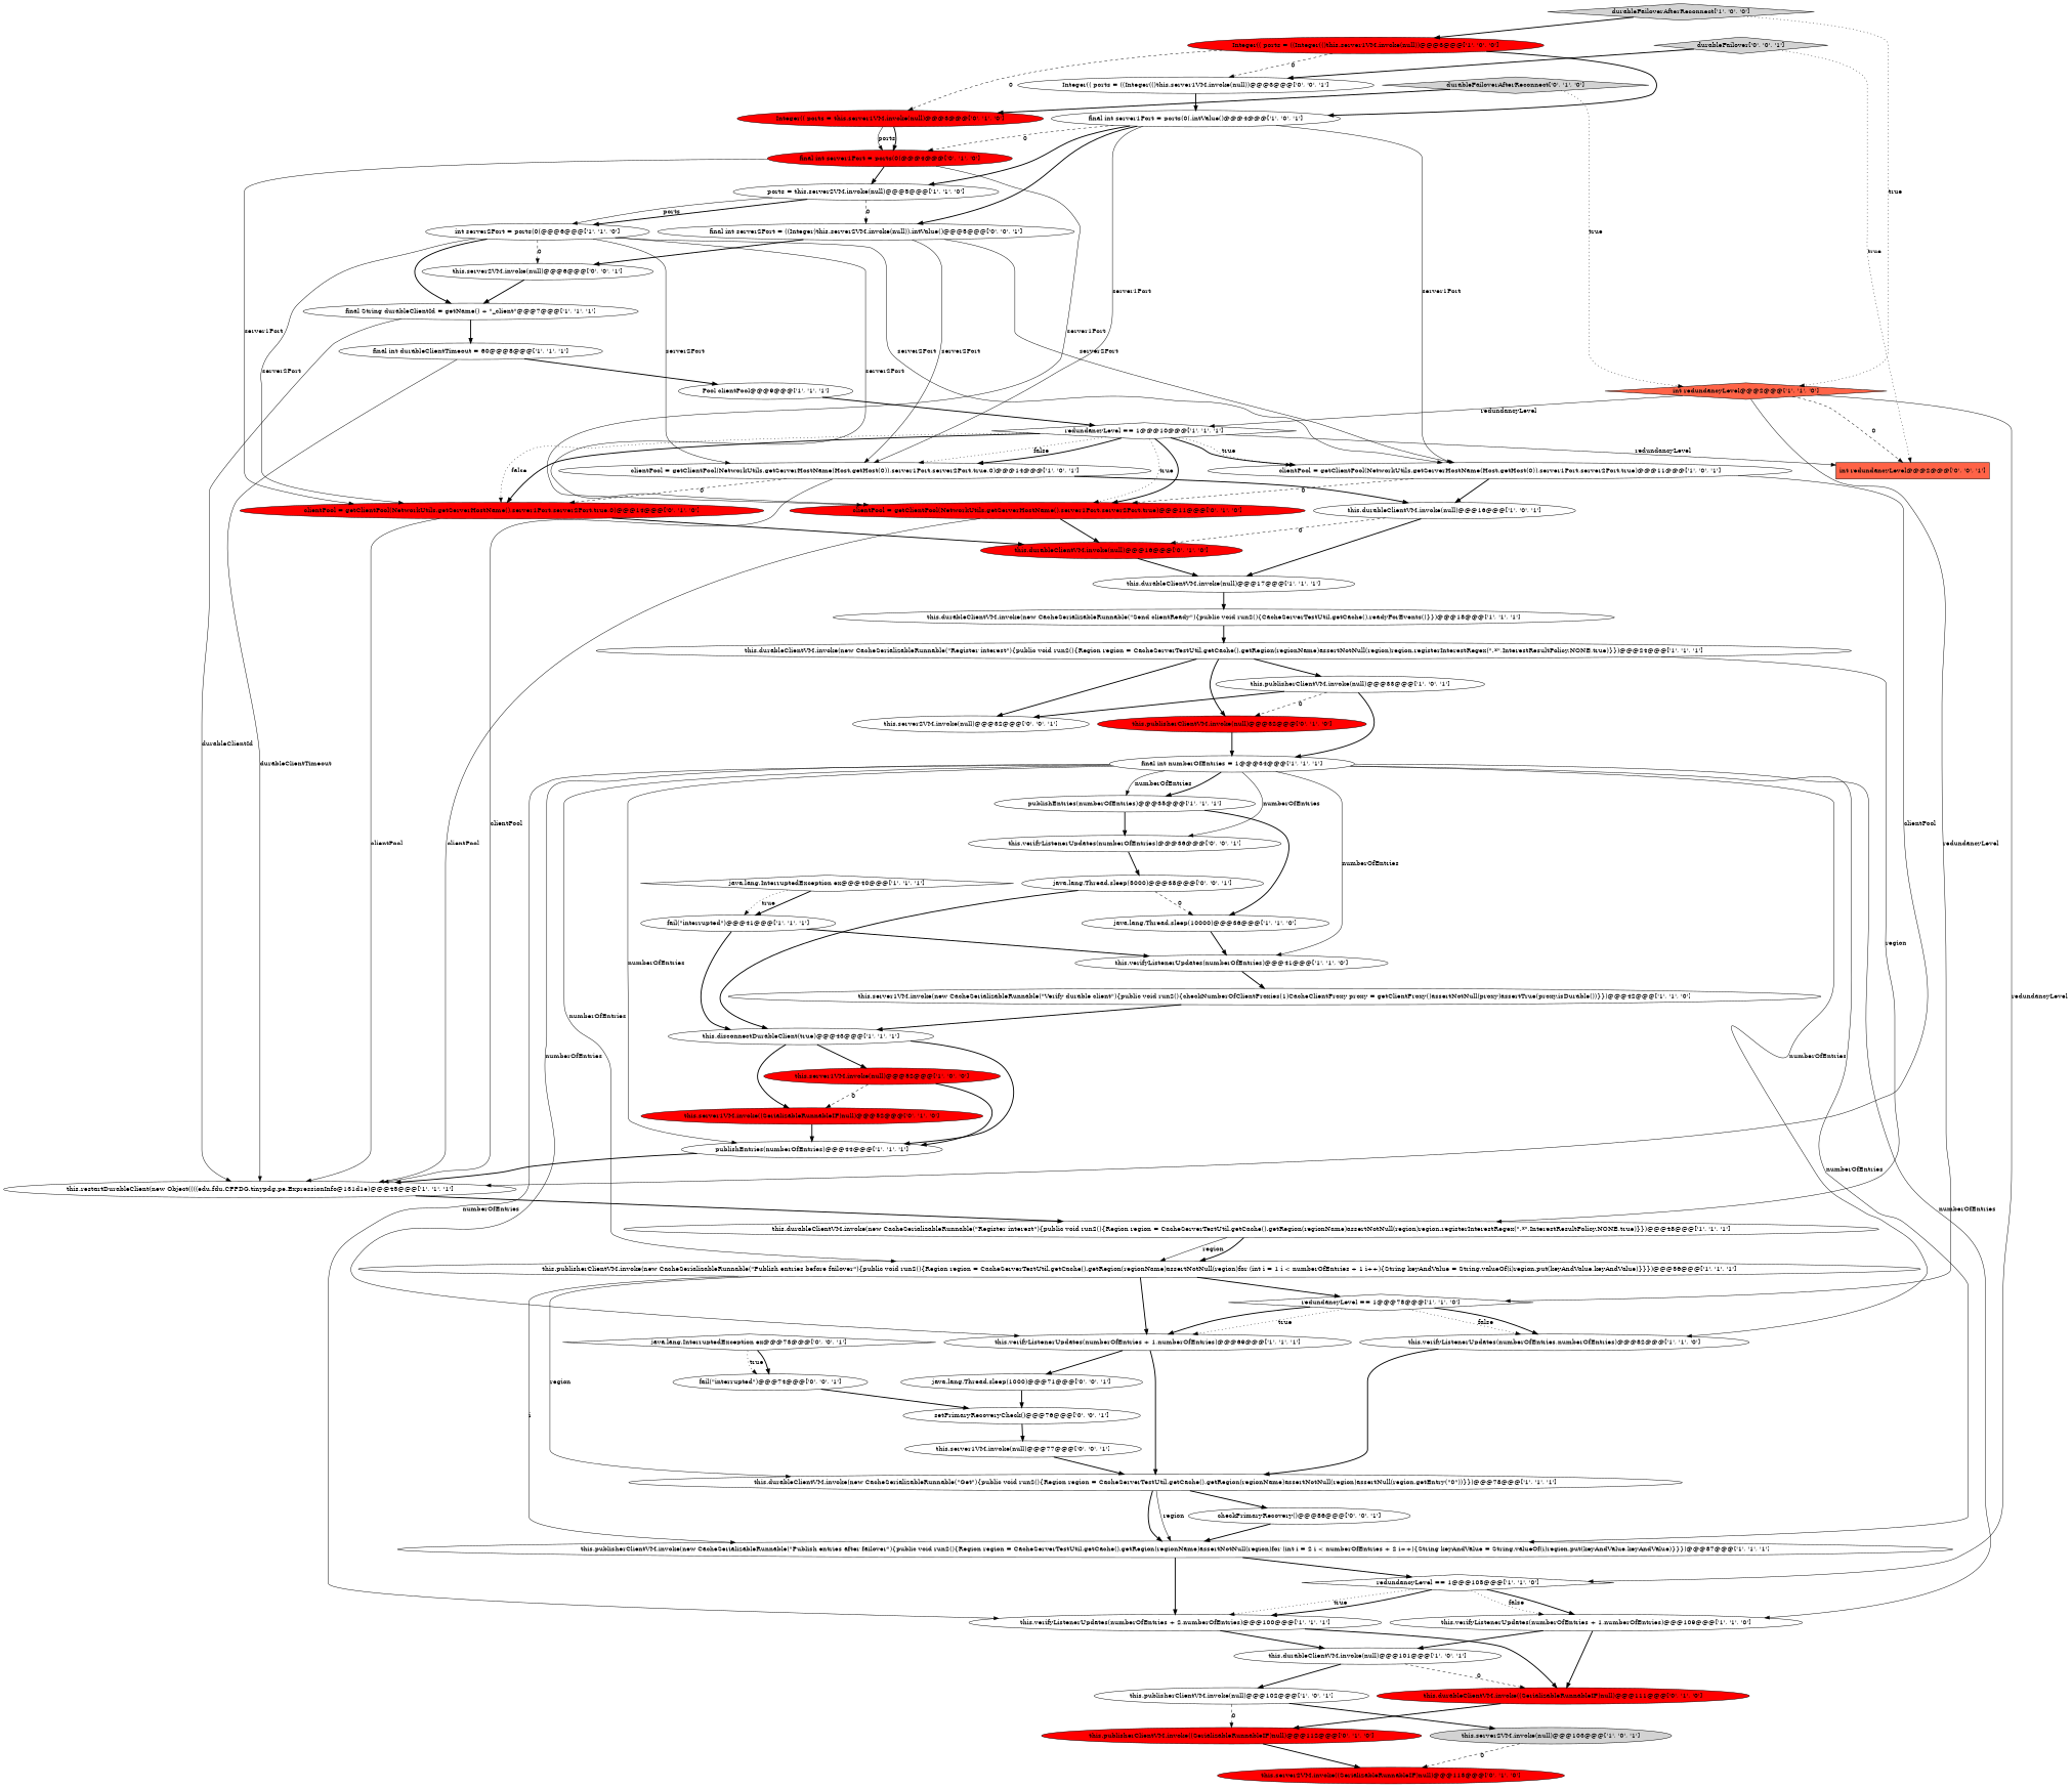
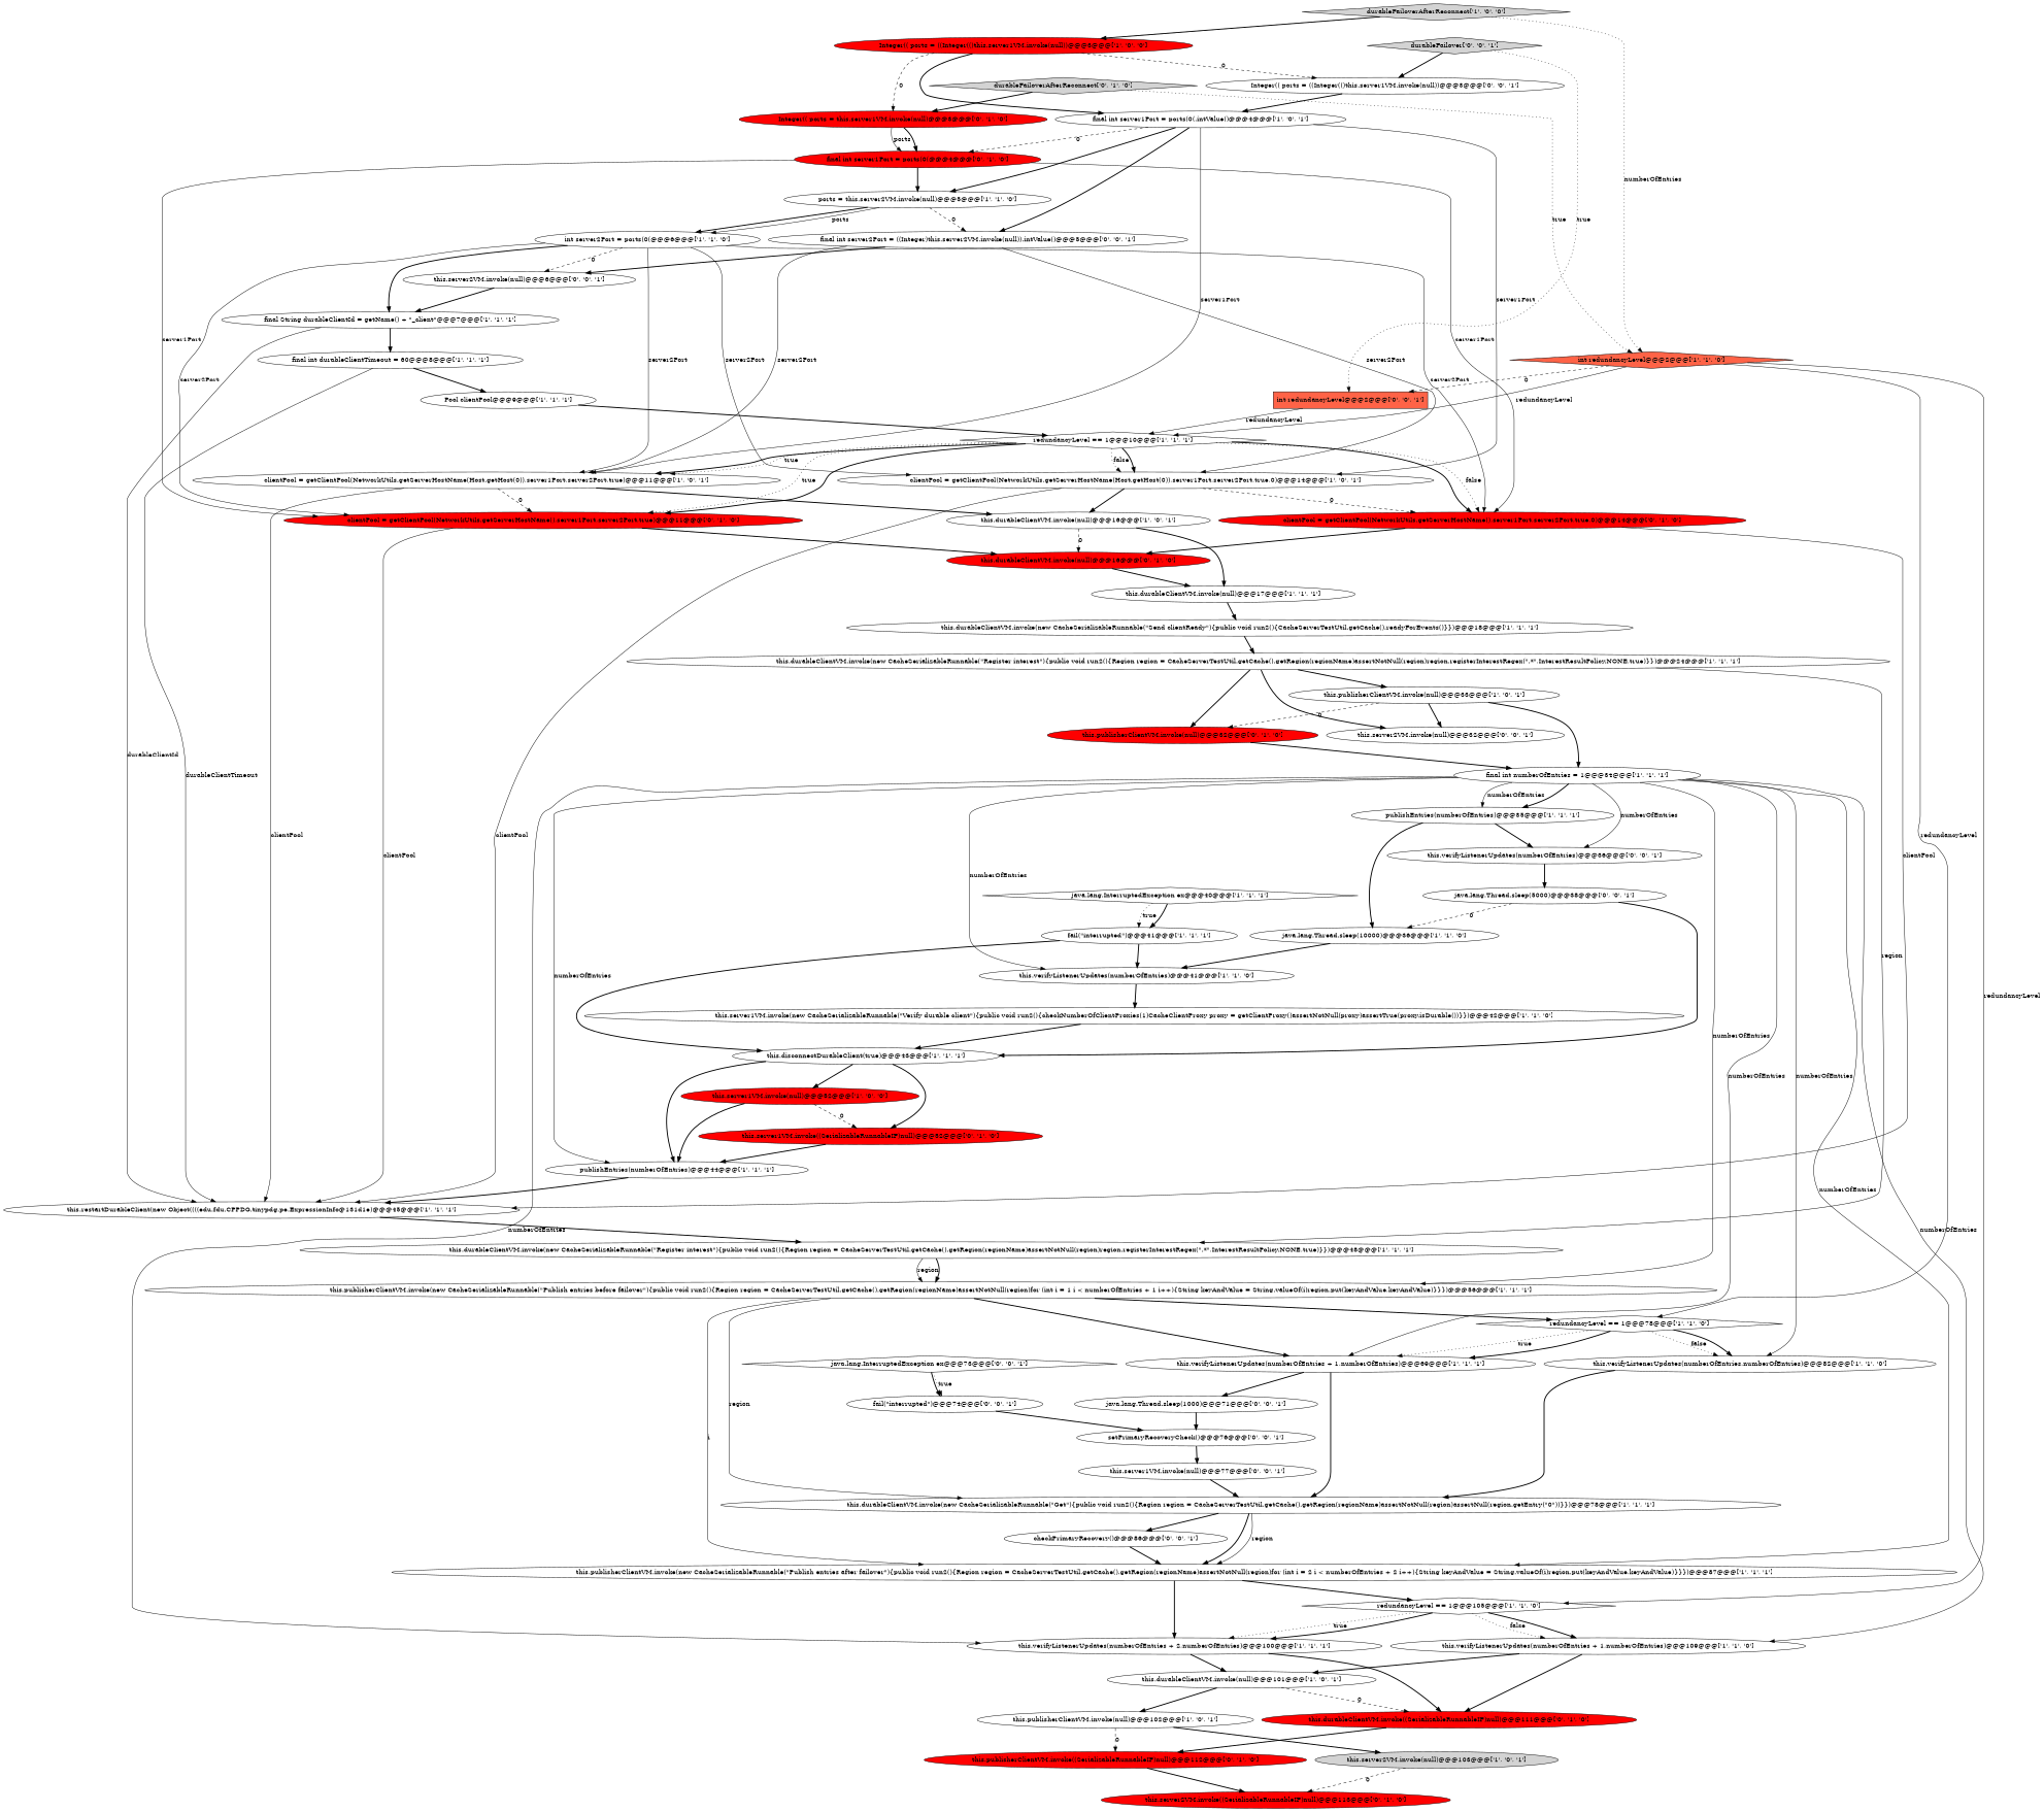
  digraph {
    node [fillcolor=white shape=ellipse style=filled]
    edge [style=bold]
    n1 [label="clientPool = getClientPool(NetworkUtils.getServerHostName(Host.getHost(0)),server1Port,server2Port,true)@@@11@@@['1', '0', '1']"]
    n2 [label="this.durableClientVM.invoke(null)@@@16@@@['1', '0', '1']"]
    n3 [fillcolor=red label="clientPool = getClientPool(NetworkUtils.getServerHostName(),server1Port,server2Port,true)@@@11@@@['0', '1', '0']"]
    n4 [label="this.restartDurableClient(new Object((((edu.fdu.CPPDG.tinypdg.pe.ExpressionInfo@131d1e)@@@45@@@['1', '1', '1']"]
    n5 [fillcolor=red label="this.durableClientVM.invoke(null)@@@16@@@['0', '1', '0']"]
    n6 [label="this.durableClientVM.invoke(null)@@@17@@@['1', '1', '1']"]
    n7 [label="this.durableClientVM.invoke(new CacheSerializableRunnable(\"Register interest\"){public void run2(){Region region = CacheServerTestUtil.getCache().getRegion(regionName)assertNotNull(region)region.registerInterestRegex(\".*\",InterestResultPolicy.NONE,true)}})@@@48@@@['1', '1', '1']"]
    n8 [fillcolor=lightgray label="durableFailoverAfterReconnect['1', '0', '0']" shape=diamond]
    n9 [fillcolor=red label="Integer(( ports = ((Integer(()this.server1VM.invoke(null))@@@3@@@['1', '0', '0']"]
    n10 [fillcolor=tomato label="int redundancyLevel@@@2@@@['1', '1', '0']" shape=diamond]
    n11 [fillcolor=red label="Integer(( ports = this.server1VM.invoke(null)@@@3@@@['0', '1', '0']"]
    n12 [label="Integer(( ports = ((Integer(()this.server1VM.invoke(null))@@@3@@@['0', '0', '1']"]
    n13 [label="final int server1Port = ports(0(.intValue()@@@4@@@['1', '0', '1']"]
    n14 [label="redundancyLevel == 1@@@105@@@['1', '1', '0']" shape=diamond]
    n15 [label="redundancyLevel == 1@@@78@@@['1', '1', '0']" shape=diamond]
    n16 [label="redundancyLevel == 1@@@10@@@['1', '1', '1']" shape=diamond]
    n17 [fillcolor=tomato label="int redundancyLevel@@@2@@@['0', '0', '1']" shape=box]
    n18 [label="int server2Port = ports(0(@@@6@@@['1', '1', '0']"]
    n19 [label="final String durableClientId = getName() + \"_client\"@@@7@@@['1', '1', '1']"]
    n20 [fillcolor=red label="clientPool = getClientPool(NetworkUtils.getServerHostName(),server1Port,server2Port,true,0)@@@14@@@['0', '1', '0']"]
    n21 [label="this.server2VM.invoke(null)@@@6@@@['0', '0', '1']"]
    n22 [label="clientPool = getClientPool(NetworkUtils.getServerHostName(Host.getHost(0)),server1Port,server2Port,true,0)@@@14@@@['1', '0', '1']"]
    n23 [label="final int durableClientTimeout = 60@@@8@@@['1', '1', '1']"]
    n24 [label="this.publisherClientVM.invoke(null)@@@33@@@['1', '0', '1']"]
    n25 [fillcolor=red label="this.publisherClientVM.invoke(null)@@@32@@@['0', '1', '0']"]
    n26 [label="final int numberOfEntries = 1@@@34@@@['1', '1', '1']"]
    n27 [label="this.server2VM.invoke(null)@@@32@@@['0', '0', '1']"]
    n28 [label="this.verifyListenerUpdates(numberOfEntries + 1,numberOfEntries)@@@69@@@['1', '1', '1']"]
    n29 [label="this.publisherClientVM.invoke(new CacheSerializableRunnable(\"Publish entries before failover\"){public void run2(){Region region = CacheServerTestUtil.getCache().getRegion(regionName)assertNotNull(region)for (int i = 1 i < numberOfEntries + 1 i++){String keyAndValue = String.valueOf(i)region.put(keyAndValue,keyAndValue)}}})@@@56@@@['1', '1', '1']"]
    n30 [label="publishEntries(numberOfEntries)@@@35@@@['1', '1', '1']"]
    n31 [label="this.verifyListenerUpdates(numberOfEntries)@@@36@@@['0', '0', '1']"]
    n32 [label="this.publisherClientVM.invoke(new CacheSerializableRunnable(\"Publish entries after failover\"){public void run2(){Region region = CacheServerTestUtil.getCache().getRegion(regionName)assertNotNull(region)for (int i = 2 i < numberOfEntries + 2 i++){String keyAndValue = String.valueOf(i)region.put(keyAndValue,keyAndValue)}}})@@@87@@@['1', '1', '1']"]
    n33 [label="this.verifyListenerUpdates(numberOfEntries + 2,numberOfEntries)@@@100@@@['1', '1', '1']"]
    n34 [label="this.verifyListenerUpdates(numberOfEntries,numberOfEntries)@@@82@@@['1', '1', '0']"]
    n35 [label="publishEntries(numberOfEntries)@@@44@@@['1', '1', '1']"]
    n36 [label="this.verifyListenerUpdates(numberOfEntries)@@@41@@@['1', '1', '0']"]
    n37 [label="this.verifyListenerUpdates(numberOfEntries + 1,numberOfEntries)@@@109@@@['1', '1', '0']"]
    n38 [label="this.durableClientVM.invoke(new CacheSerializableRunnable(\"Get\"){public void run2(){Region region = CacheServerTestUtil.getCache().getRegion(regionName)assertNotNull(region)assertNull(region.getEntry(\"0\"))}})@@@78@@@['1', '1', '1']"]
    n39 [label="java.lang.Thread.sleep(1000)@@@71@@@['0', '0', '1']"]
    n40 [label="checkPrimaryRecovery()@@@86@@@['0', '0', '1']"]
    n41 [label="setPrimaryRecoveryCheck()@@@76@@@['0', '0', '1']"]
    n42 [label="fail(\"interrupted\")@@@74@@@['0', '0', '1']"]
    n43 [label="this.server1VM.invoke(null)@@@77@@@['0', '0', '1']"]
    n44 [label="final int server2Port = ((Integer)this.server2VM.invoke(null)).intValue()@@@5@@@['0', '0', '1']"]
    n45 [label="this.durableClientVM.invoke(new CacheSerializableRunnable(\"Register interest\"){public void run2(){Region region = CacheServerTestUtil.getCache().getRegion(regionName)assertNotNull(region)region.registerInterestRegex(\".*\",InterestResultPolicy.NONE,true)}})@@@24@@@['1', '1', '1']"]
    n46 [label="java.lang.Thread.sleep(10000)@@@36@@@['1', '1', '0']"]
    n47 [label="java.lang.Thread.sleep(5000)@@@38@@@['0', '0', '1']"]
    n48 [fillcolor=red label="this.durableClientVM.invoke((SerializableRunnableIF)null)@@@111@@@['0', '1', '0']"]
    n49 [label="this.durableClientVM.invoke(null)@@@101@@@['1', '0', '1']"]
    n50 [label="this.publisherClientVM.invoke(null)@@@102@@@['1', '0', '1']"]
    n51 [fillcolor=red label="this.publisherClientVM.invoke((SerializableRunnableIF)null)@@@112@@@['0', '1', '0']"]
    n52 [fillcolor=lightgray label="this.server2VM.invoke(null)@@@103@@@['1', '0', '1']"]
    n53 [fillcolor=red label="this.server2VM.invoke((SerializableRunnableIF)null)@@@113@@@['0', '1', '0']"]
    n54 [label="this.durableClientVM.invoke(new CacheSerializableRunnable(\"Send clientReady\"){public void run2(){CacheServerTestUtil.getCache().readyForEvents()}})@@@18@@@['1', '1', '1']"]
    n55 [label="Pool clientPool@@@9@@@['1', '1', '1']"]
    n56 [label="this.disconnectDurableClient(true)@@@43@@@['1', '1', '1']"]
    n57 [fillcolor=red label="this.server1VM.invoke(null)@@@52@@@['1', '0', '0']"]
    n58 [fillcolor=red label="this.server1VM.invoke((SerializableRunnableIF)null)@@@52@@@['0', '1', '0']"]
    n59 [label="this.server1VM.invoke(new CacheSerializableRunnable(\"Verify durable client\"){public void run2(){checkNumberOfClientProxies(1)CacheClientProxy proxy = getClientProxy()assertNotNull(proxy)assertTrue(proxy.isDurable())}})@@@42@@@['1', '1', '0']"]
    n60 [label="ports = this.server2VM.invoke(null)@@@5@@@['1', '1', '0']"]
    n61 [fillcolor=red label="final int server1Port = ports(0(@@@4@@@['0', '1', '0']"]
    n62 [fillcolor=lightgray label="durableFailoverAfterReconnect['0', '1', '0']" shape=diamond]
    n63 [label="java.lang.InterruptedException ex@@@73@@@['0', '0', '1']" shape=diamond]
    n64 [label="fail(\"interrupted\")@@@41@@@['1', '1', '1']"]
    n65 [label="java.lang.InterruptedException ex@@@40@@@['1', '1', '1']" shape=diamond]
    n66 [fillcolor=lightgray label="durableFailover['0', '0', '1']" shape=diamond]
    n1 -> n2
    n1 -> n3 [label=0 style=dashed]
    n1 -> n4 [label=clientPool style=solid]
    n2 -> n5 [label=0 style=dashed]
    n2 -> n6
    n3 -> n4 [label=clientPool style=solid]
    n3 -> n5
    n4 -> n7
    n5 -> n6
    n6 -> n54
    n7 -> n29 [label=region style=solid]
    n7 -> n29
    n8 -> n9
-   n8 -> n10 [label=true style=dotted]
+   n8 -> n10 [label=numberOfEntries style=dotted]
    n9 -> n11 [label=0 style=dashed]
    n9 -> n12 [label=0 style=dashed]
    n9 -> n13
    n10 -> n14 [label=redundancyLevel style=solid]
    n10 -> n15 [label=redundancyLevel style=solid]
    n10 -> n16 [label=redundancyLevel style=solid]
    n10 -> n17 [label=0 style=dashed]
    n11 -> n61 [label=ports style=solid]
    n11 -> n61
    n12 -> n13
    n13 -> n1 [label=server1Port style=solid]
    n13 -> n22 [label=server1Port style=solid]
    n13 -> n44
    n13 -> n60
    n13 -> n61 [label=0 style=dashed]
    n14 -> n33 [label=true style=dotted]
    n14 -> n33
    n14 -> n37
    n14 -> n37 [label=false style=dotted]
    n15 -> n28
    n15 -> n28 [label=true style=dotted]
    n15 -> n34 [label=false style=dotted]
    n15 -> n34
    n16 -> n1
    n16 -> n1 [label=true style=dotted]
    n16 -> n3 [label=true style=dotted]
    n16 -> n3
    n16 -> n20
    n16 -> n20 [label=false style=dotted]
    n16 -> n22 [label=false style=dotted]
    n16 -> n22
-   n16 -> n17 [label=redundancyLevel style=solid]
+   n17 -> n16 [label=redundancyLevel style=solid]
    n18 -> n1 [label=server2Port style=solid]
    n18 -> n3 [label=server2Port style=solid]
    n18 -> n19
    n18 -> n20 [label=server2Port style=solid]
    n18 -> n21 [label=0 style=dashed]
    n18 -> n22 [label=server2Port style=solid]
    n19 -> n4 [label=durableClientId style=solid]
    n19 -> n23
    n20 -> n4 [label=clientPool style=solid]
    n20 -> n5
    n21 -> n19
    n22 -> n2
    n22 -> n4 [label=clientPool style=solid]
    n22 -> n20 [label=0 style=dashed]
    n23 -> n4 [label=durableClientTimeout style=solid]
    n23 -> n55
    n24 -> n25 [label=0 style=dashed]
    n24 -> n26
    n24 -> n27
    n25 -> n26
    n26 -> n28 [label=numberOfEntries style=solid]
    n26 -> n29 [label=numberOfEntries style=solid]
    n26 -> n30
    n26 -> n30 [label=numberOfEntries style=solid]
    n26 -> n31 [label=numberOfEntries style=solid]
    n26 -> n32 [label=numberOfEntries style=solid]
    n26 -> n33 [label=numberOfEntries style=solid]
    n26 -> n34 [label=numberOfEntries style=solid]
    n26 -> n35 [label=numberOfEntries style=solid]
    n26 -> n36 [label=numberOfEntries style=solid]
    n26 -> n37 [label=numberOfEntries style=solid]
    n28 -> n38
    n28 -> n39
    n29 -> n15
    n29 -> n28
    n29 -> n32 [label=i style=solid]
    n29 -> n38 [label=region style=solid]
    n30 -> n31
    n30 -> n46
    n31 -> n47
    n32 -> n14
    n32 -> n33
    n33 -> n48
    n33 -> n49
    n34 -> n38
    n35 -> n4
    n36 -> n59
    n37 -> n48
    n37 -> n49
    n38 -> n32
    n38 -> n32 [label=region style=solid]
    n38 -> n40
    n39 -> n41
    n40 -> n32
    n41 -> n43
    n42 -> n41
    n43 -> n38
    n44 -> n1 [label=server2Port style=solid]
    n44 -> n21
    n44 -> n22 [label=server2Port style=solid]
    n45 -> n7 [label=region style=solid]
    n45 -> n24
    n45 -> n25
    n45 -> n27
    n46 -> n36
    n47 -> n46 [label=0 style=dashed]
    n47 -> n56
    n48 -> n51
    n49 -> n48 [label=0 style=dashed]
    n49 -> n50
    n50 -> n51 [label=0 style=dashed]
    n50 -> n52
    n51 -> n53
    n52 -> n53 [label=0 style=dashed]
    n54 -> n45
    n55 -> n16
    n56 -> n35
    n56 -> n57
    n56 -> n58
    n57 -> n35
    n57 -> n58 [label=0 style=dashed]
    n58 -> n35
    n59 -> n56
    n60 -> n18
    n60 -> n18 [label=ports style=solid]
    n60 -> n44 [label=0 style=dashed]
    n61 -> n3 [label=server1Port style=solid]
    n61 -> n20 [label=server1Port style=solid]
    n61 -> n60
    n62 -> n10 [label=true style=dotted]
    n62 -> n11
    n63 -> n42 [label=true style=dotted]
    n63 -> n42
    n64 -> n36
    n64 -> n56
    n65 -> n64
    n65 -> n64 [label=true style=dotted]
    n66 -> n12
    n66 -> n17 [label=true style=dotted]
  }
